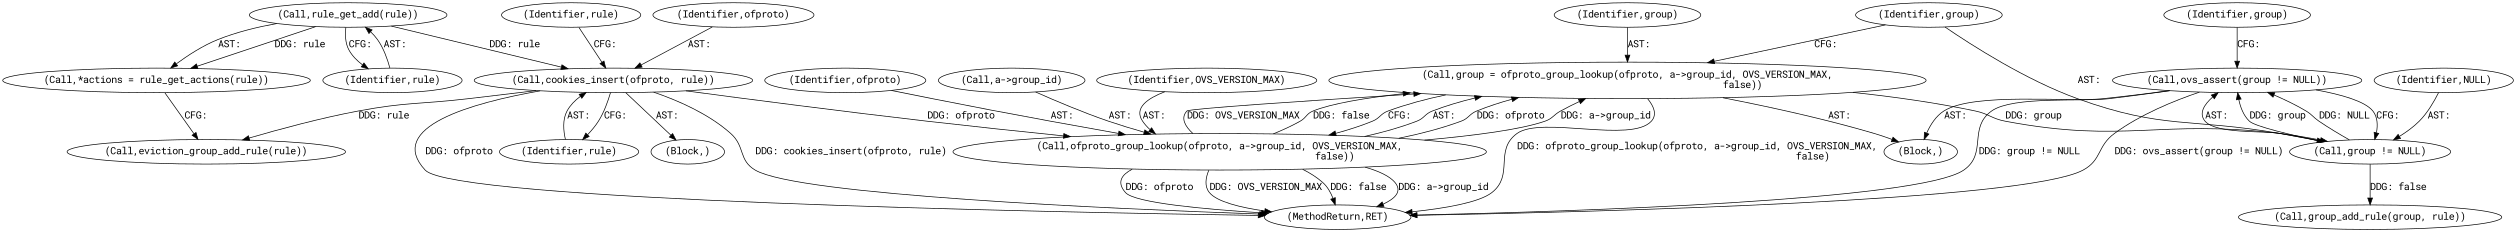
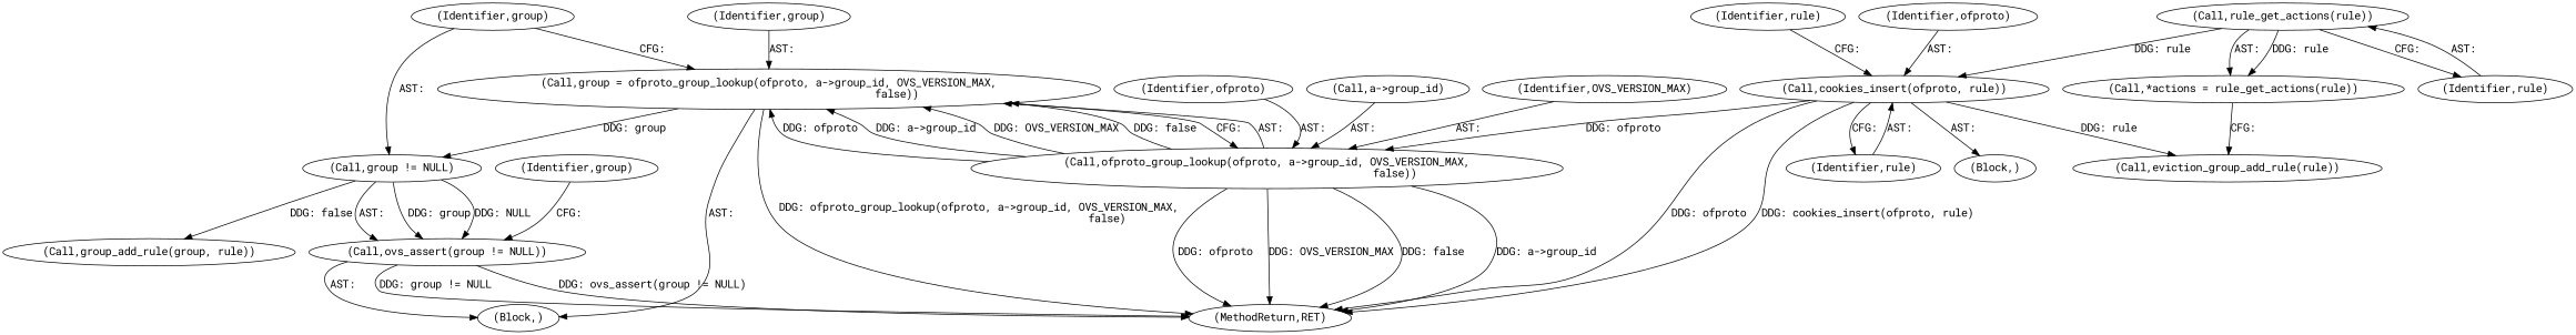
  digraph {
    fontname="Roboto Mono"
    node [fontname="Roboto Mono"]
    edge [fontname="Roboto Mono"]
    n1 [label="(Call,ovs_assert(group != NULL))"]
    n2 [label="(Call,group != NULL)"]
    n3 [label="(MethodReturn,RET)"]
    n4 [label="(Block,)"]
    n5 [label="(Call,group_add_rule(group, rule))"]
-   n6 [label="(Identifier,NULL)"]
    n7 [label="(Call,group = ofproto_group_lookup(ofproto, a->group_id, OVS_VERSION_MAX,\n                                         false))"]
    n8 [label="(Call,ofproto_group_lookup(ofproto, a->group_id, OVS_VERSION_MAX,\n                                         false))"]
    n9 [label="(Call,cookies_insert(ofproto, rule))"]
    n10 [label="(Identifier,rule)"]
    n11 [label="(Block,)"]
    n12 [label="(Call,eviction_group_add_rule(rule))"]
-   n13 [label="(Call,rule_get_add(rule))"]
+   n13 [label="(Call,rule_get_actions(rule))"]
    n14 [label="(Call,*actions = rule_get_actions(rule))"]
    n15 [label="(Identifier,rule)"]
    n16 [label="(Identifier,ofproto)"]
    n17 [label="(Identifier,rule)"]
    n18 [label="(Identifier,ofproto)"]
    n19 [label="(Identifier,group)"]
    n20 [label="(Call,a->group_id)"]
    n21 [label="(Identifier,group)"]
    n22 [label="(Identifier,OVS_VERSION_MAX)"]
    n23 [label="(Identifier,group)"]
-   n1 -> n2 [label="CFG: "]
    n1 -> n3 [label="DDG: group != NULL"]
    n1 -> n3 [label="DDG: ovs_assert(group != NULL)"]
    n1 -> n4 [label="AST: "]
    n2 -> n1 [label="AST: "]
    n2 -> n1 [label="DDG: group"]
    n2 -> n1 [label="DDG: NULL"]
    n2 -> n5 [label="DDG: false"]
-   n6 -> n2 [label="AST: "]
    n7 -> n2 [label="DDG: group"]
    n7 -> n3 [label="DDG: ofproto_group_lookup(ofproto, a->group_id, OVS_VERSION_MAX,\n                                         false)"]
    n7 -> n4 [label="AST: "]
    n7 -> n8 [label="CFG: "]
    n8 -> n3 [label="DDG: a->group_id"]
    n8 -> n3 [label="DDG: ofproto"]
    n8 -> n3 [label="DDG: OVS_VERSION_MAX"]
    n8 -> n3 [label="DDG: false"]
    n8 -> n7 [label="AST: "]
    n8 -> n7 [label="DDG: ofproto"]
    n8 -> n7 [label="DDG: a->group_id"]
    n8 -> n7 [label="DDG: OVS_VERSION_MAX"]
    n8 -> n7 [label="DDG: false"]
    n9 -> n3 [label="DDG: ofproto"]
    n9 -> n3 [label="DDG: cookies_insert(ofproto, rule)"]
    n9 -> n8 [label="DDG: ofproto"]
    n9 -> n10 [label="CFG: "]
    n9 -> n11 [label="AST: "]
    n9 -> n12 [label="DDG: rule"]
    n10 -> n9 [label="AST: "]
    n13 -> n9 [label="DDG: rule"]
    n13 -> n14 [label="AST: "]
    n13 -> n14 [label="DDG: rule"]
    n13 -> n15 [label="CFG: "]
    n14 -> n12 [label="CFG: "]
    n15 -> n13 [label="AST: "]
    n16 -> n8 [label="AST: "]
    n17 -> n9 [label="CFG: "]
    n18 -> n9 [label="AST: "]
    n19 -> n2 [label="AST: "]
    n19 -> n7 [label="CFG: "]
    n20 -> n8 [label="AST: "]
    n21 -> n7 [label="AST: "]
    n22 -> n8 [label="AST: "]
    n23 -> n1 [label="CFG: "]
  }
